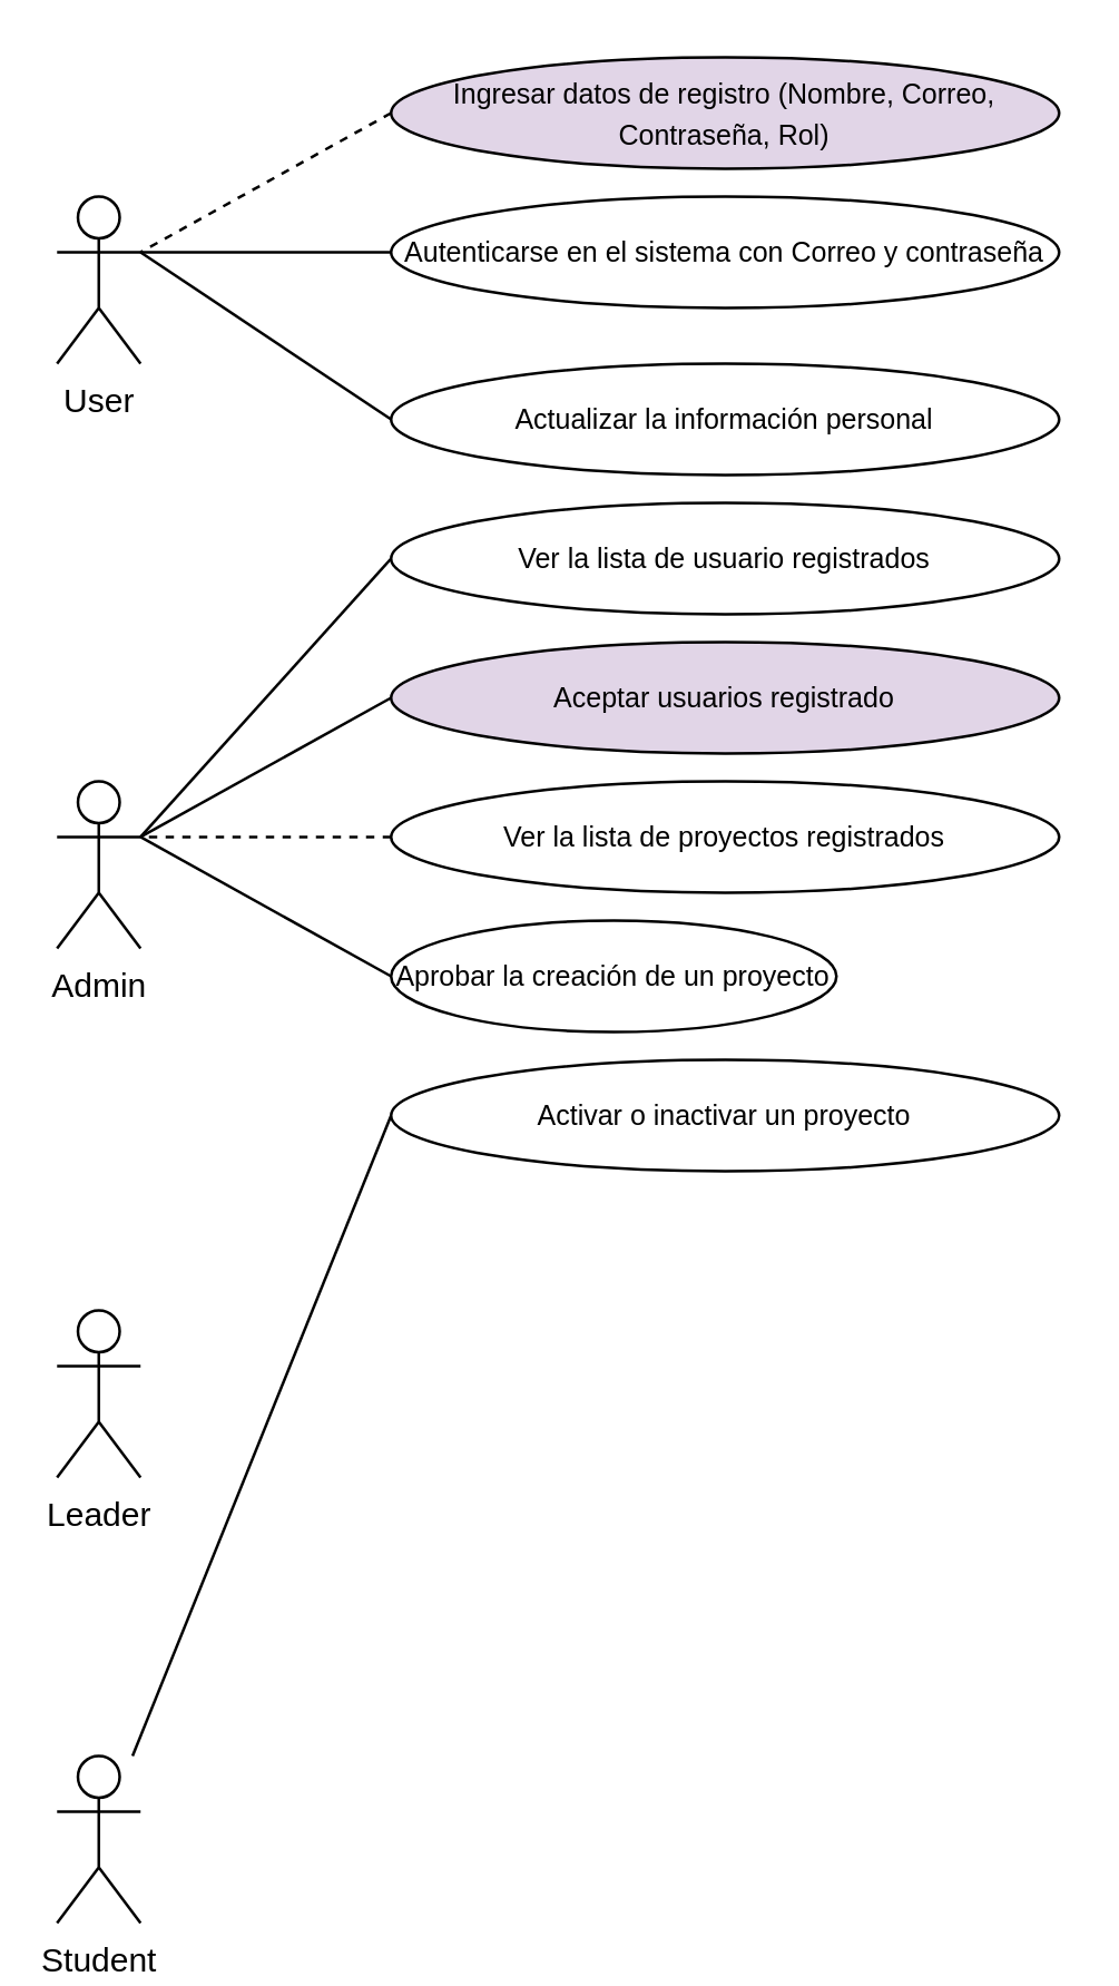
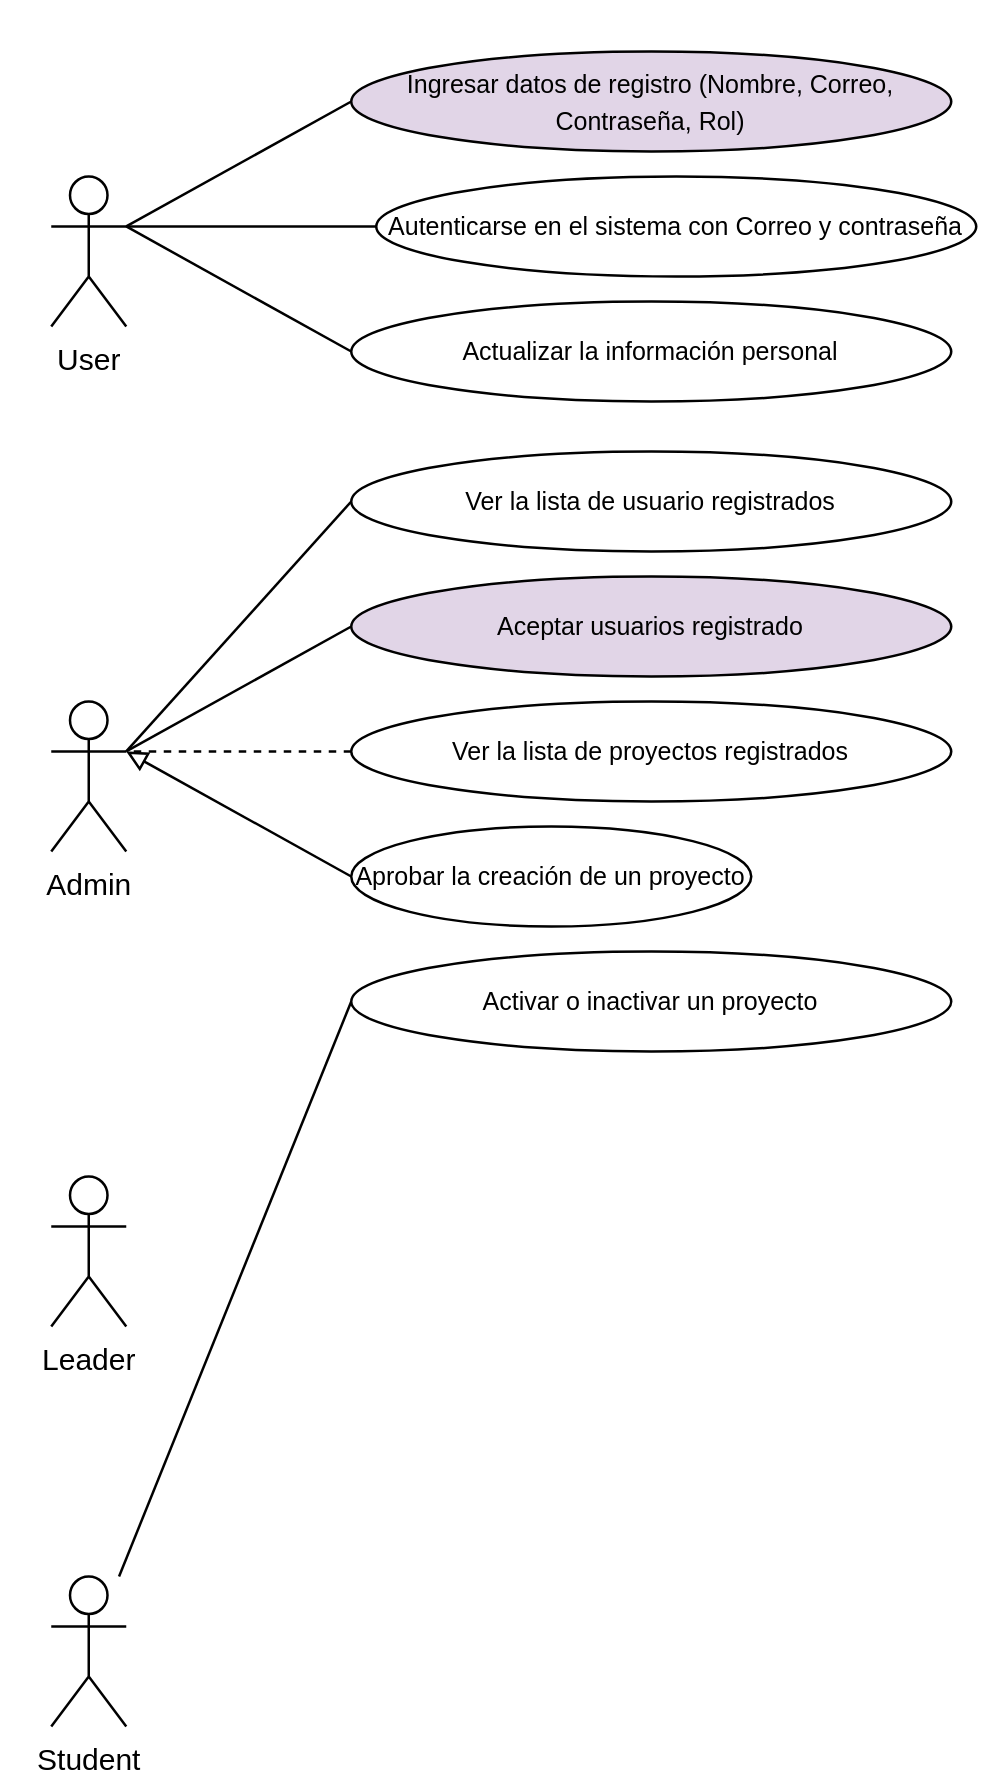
  <mxCell id="0" />
  <mxCell id="1" parent="0" />
  <mxCell id="2" value="User" style="shape=umlActor;verticalLabelPosition=bottom;verticalAlign=top;html=1;outlineConnect=0;" vertex="1" parent="1"><mxGeometry x="20" y="70" width="30" height="60" as="geometry" /></mxCell>
  <mxCell id="3" value="Admin" style="shape=umlActor;verticalLabelPosition=bottom;verticalAlign=top;html=1;outlineConnect=0;" vertex="1" parent="1"><mxGeometry x="20" y="280" width="30" height="60" as="geometry" /></mxCell>
  <mxCell id="4" value="Leader" style="shape=umlActor;verticalLabelPosition=bottom;verticalAlign=top;html=1;outlineConnect=0;" vertex="1" parent="1"><mxGeometry x="20" y="470" width="30" height="60" as="geometry" /></mxCell>
  <mxCell id="5" value="Student" style="shape=umlActor;verticalLabelPosition=bottom;verticalAlign=top;html=1;outlineConnect=0;" vertex="1" parent="1"><mxGeometry x="20" y="630" width="30" height="60" as="geometry" /></mxCell>
- <mxCell id="6" style="rounded=0;orthogonalLoop=1;jettySize=auto;html=1;exitX=0;exitY=0.5;exitDx=0;exitDy=0;endArrow=none;endFill=0;entryX=1;entryY=0.333;entryDx=0;entryDy=0;entryPerimeter=0;dashed=1;" edge="1" parent="1" source="7" target="2"><mxGeometry relative="1" as="geometry" /></mxCell>
+ <mxCell id="6" style="rounded=0;orthogonalLoop=1;jettySize=auto;html=1;exitX=0;exitY=0.5;exitDx=0;exitDy=0;endArrow=none;endFill=0;entryX=1;entryY=0.333;entryDx=0;entryDy=0;entryPerimeter=0;" edge="1" parent="1" source="7" target="2"><mxGeometry relative="1" as="geometry" /></mxCell>
  <mxCell id="7" value="&lt;font style=&quot;font-size: 10px&quot;&gt;Ingresar datos de registro (Nombre, Correo, Contraseña, Rol)&lt;/font&gt;" style="ellipse;whiteSpace=wrap;html=1;fillColor=#e1d5e7;" vertex="1" parent="1"><mxGeometry x="140" y="20" width="240" height="40" as="geometry" /></mxCell>
  <mxCell id="8" style="edgeStyle=none;rounded=0;orthogonalLoop=1;jettySize=auto;html=1;exitX=0;exitY=0.5;exitDx=0;exitDy=0;entryX=1;entryY=0.333;entryDx=0;entryDy=0;entryPerimeter=0;fontSize=10;endArrow=none;endFill=0;" edge="1" parent="1" source="9" target="2"><mxGeometry relative="1" as="geometry" /></mxCell>
- <mxCell id="9" value="&lt;font style=&quot;font-size: 10px&quot;&gt;Autenticarse en el sistema con Correo y contraseña&lt;/font&gt;" style="ellipse;whiteSpace=wrap;html=1;" vertex="1" parent="1"><mxGeometry x="140" y="70" width="240" height="40" as="geometry" /></mxCell>
+ <mxCell id="9" value="&lt;font style=&quot;font-size: 10px&quot;&gt;Autenticarse en el sistema con Correo y contraseña&lt;/font&gt;" style="ellipse;whiteSpace=wrap;html=1;" vertex="1" parent="1"><mxGeometry x="150" y="70" width="240" height="40" as="geometry" /></mxCell>
  <mxCell id="10" style="edgeStyle=none;rounded=0;orthogonalLoop=1;jettySize=auto;html=1;exitX=0;exitY=0.5;exitDx=0;exitDy=0;entryX=1;entryY=0.333;entryDx=0;entryDy=0;entryPerimeter=0;fontSize=10;endArrow=none;endFill=0;" edge="1" parent="1" source="11" target="2"><mxGeometry relative="1" as="geometry" /></mxCell>
- <mxCell id="11" value="&lt;font style=&quot;font-size: 10px&quot;&gt;&lt;span style=&quot;font-family: &amp;#34;arial&amp;#34; ; background-color: transparent ; vertical-align: baseline&quot; id=&quot;docs-internal-guid-dfc75795-7fff-3807-dbb7-07a696556971&quot;&gt;Actualizar la &lt;/span&gt;&lt;span style=&quot;font-family: &amp;#34;arial&amp;#34; ; background-color: transparent ; vertical-align: baseline&quot;&gt;&lt;font&gt;información &lt;/font&gt;&lt;/span&gt;&lt;span style=&quot;font-family: &amp;#34;arial&amp;#34; ; background-color: transparent ; vertical-align: baseline&quot;&gt;personal&lt;/span&gt;&lt;/font&gt;" style="ellipse;whiteSpace=wrap;html=1;" vertex="1" parent="1"><mxGeometry x="140" y="130" width="240" height="40" as="geometry" /></mxCell>
+ <mxCell id="11" value="&lt;font style=&quot;font-size: 10px&quot;&gt;&lt;span style=&quot;font-family: &amp;#34;arial&amp;#34; ; background-color: transparent ; vertical-align: baseline&quot; id=&quot;docs-internal-guid-dfc75795-7fff-3807-dbb7-07a696556971&quot;&gt;Actualizar la &lt;/span&gt;&lt;span style=&quot;font-family: &amp;#34;arial&amp;#34; ; background-color: transparent ; vertical-align: baseline&quot;&gt;&lt;font&gt;información &lt;/font&gt;&lt;/span&gt;&lt;span style=&quot;font-family: &amp;#34;arial&amp;#34; ; background-color: transparent ; vertical-align: baseline&quot;&gt;personal&lt;/span&gt;&lt;/font&gt;" style="ellipse;whiteSpace=wrap;html=1;" vertex="1" parent="1"><mxGeometry x="140" y="120" width="240" height="40" as="geometry" /></mxCell>
  <mxCell id="12" style="edgeStyle=none;rounded=0;orthogonalLoop=1;jettySize=auto;html=1;exitX=0;exitY=0.5;exitDx=0;exitDy=0;entryX=1;entryY=0.333;entryDx=0;entryDy=0;entryPerimeter=0;fontSize=10;endArrow=none;endFill=0;" edge="1" parent="1" source="13" target="3"><mxGeometry relative="1" as="geometry" /></mxCell>
  <mxCell id="13" value="&lt;font face=&quot;arial&quot;&gt;&lt;span style=&quot;font-size: 10px&quot;&gt;Ver la lista de usuario registrados&lt;/span&gt;&lt;/font&gt;" style="ellipse;whiteSpace=wrap;html=1;" vertex="1" parent="1"><mxGeometry x="140" y="180" width="240" height="40" as="geometry" /></mxCell>
  <mxCell id="14" style="edgeStyle=none;rounded=0;orthogonalLoop=1;jettySize=auto;html=1;exitX=0;exitY=0.5;exitDx=0;exitDy=0;entryX=1;entryY=0.333;entryDx=0;entryDy=0;entryPerimeter=0;fontSize=10;endArrow=none;endFill=0;" edge="1" parent="1" source="15" target="3"><mxGeometry relative="1" as="geometry" /></mxCell>
  <mxCell id="15" value="&lt;font face=&quot;arial&quot;&gt;&lt;span style=&quot;font-size: 10px&quot;&gt;Aceptar usuarios registrado&lt;/span&gt;&lt;/font&gt;" style="ellipse;whiteSpace=wrap;html=1;fillColor=#e1d5e7;" vertex="1" parent="1"><mxGeometry x="140" y="230" width="240" height="40" as="geometry" /></mxCell>
  <mxCell id="16" style="edgeStyle=none;rounded=0;orthogonalLoop=1;jettySize=auto;html=1;exitX=0;exitY=0.5;exitDx=0;exitDy=0;entryX=1;entryY=0.333;entryDx=0;entryDy=0;entryPerimeter=0;fontSize=10;endArrow=none;endFill=0;dashed=1;" edge="1" parent="1" source="17" target="3"><mxGeometry relative="1" as="geometry" /></mxCell>
  <mxCell id="17" value="&lt;font face=&quot;arial&quot;&gt;&lt;span style=&quot;font-size: 10px&quot;&gt;Ver la lista de proyectos registrados&lt;/span&gt;&lt;/font&gt;" style="ellipse;whiteSpace=wrap;html=1;" vertex="1" parent="1"><mxGeometry x="140" y="280" width="240" height="40" as="geometry" /></mxCell>
  <mxCell id="18" style="edgeStyle=none;rounded=0;orthogonalLoop=1;jettySize=auto;html=1;exitX=0;exitY=0.5;exitDx=0;exitDy=0;fontSize=10;endArrow=none;endFill=0;" edge="1" parent="1" source="19" target="5"><mxGeometry relative="1" as="geometry" /></mxCell>
  <mxCell id="19" value="&lt;font face=&quot;arial&quot;&gt;&lt;span style=&quot;font-size: 10px&quot;&gt;Activar&amp;nbsp;o inactivar un proyecto&lt;/span&gt;&lt;/font&gt;" style="ellipse;whiteSpace=wrap;html=1;" vertex="1" parent="1"><mxGeometry x="140" y="380" width="240" height="40" as="geometry" /></mxCell>
- <mxCell id="20" style="edgeStyle=none;rounded=0;orthogonalLoop=1;jettySize=auto;html=1;exitX=0;exitY=0.5;exitDx=0;exitDy=0;entryX=1;entryY=0.333;entryDx=0;entryDy=0;entryPerimeter=0;fontSize=10;endArrow=none;endFill=0;" edge="1" parent="1" source="21" target="3"><mxGeometry relative="1" as="geometry" /></mxCell>
+ <mxCell id="20" style="edgeStyle=none;rounded=0;orthogonalLoop=1;jettySize=auto;html=1;exitX=0;exitY=0.5;exitDx=0;exitDy=0;entryX=1;entryY=0.333;entryDx=0;entryDy=0;entryPerimeter=0;fontSize=10;endArrow=block;endFill=0;" edge="1" parent="1" source="21" target="3"><mxGeometry relative="1" as="geometry" /></mxCell>
  <mxCell id="21" value="&lt;font face=&quot;arial&quot;&gt;&lt;span style=&quot;font-size: 10px&quot;&gt;Aprobar la creación&amp;nbsp;de un proyecto&lt;/span&gt;&lt;/font&gt;" style="ellipse;whiteSpace=wrap;html=1;" vertex="1" parent="1"><mxGeometry x="140" y="330" width="160" height="40" as="geometry" /></mxCell>
